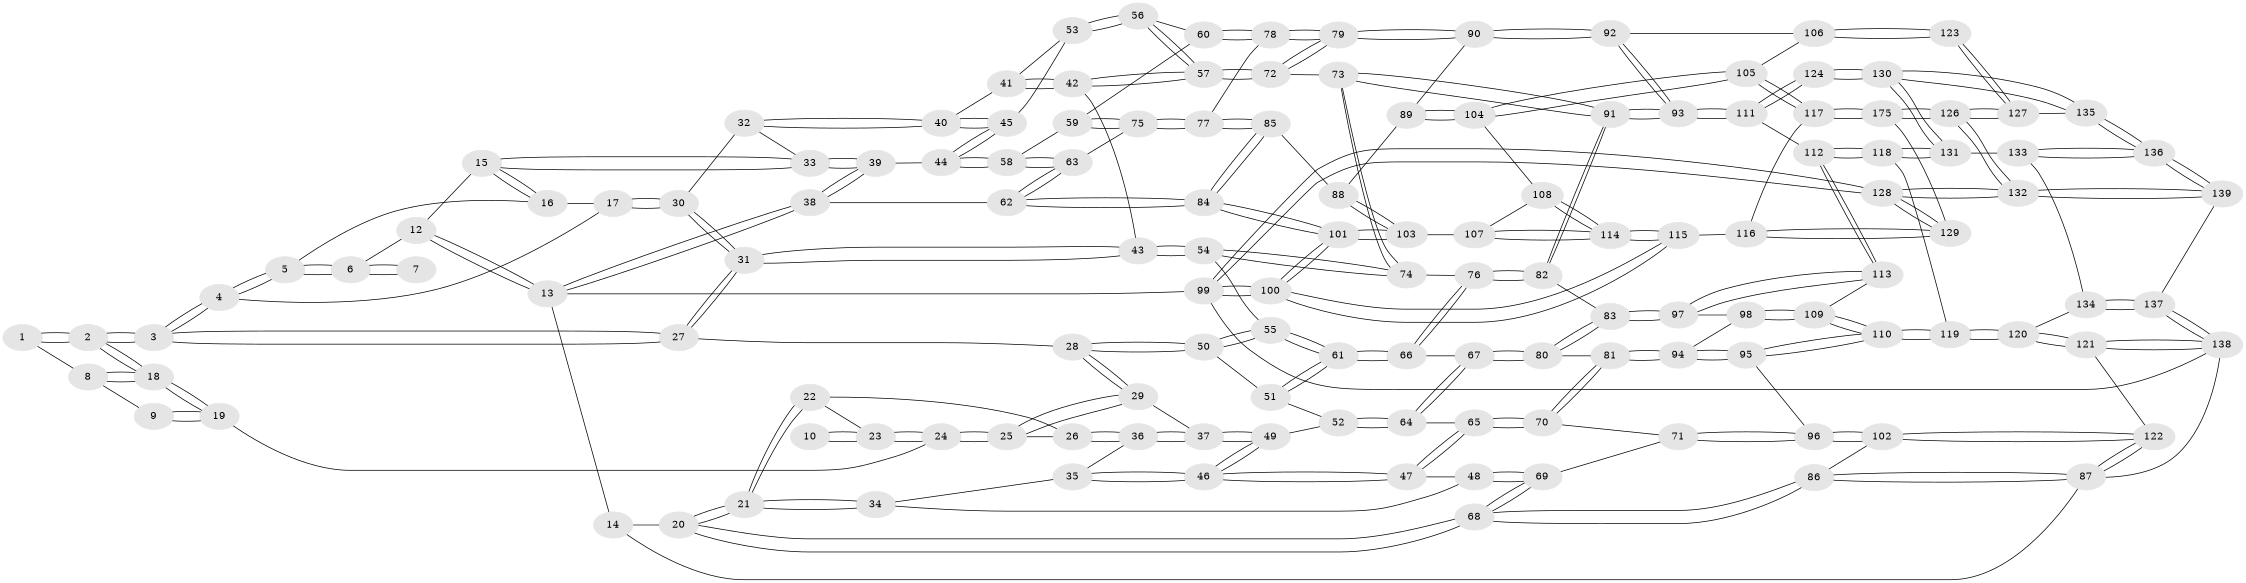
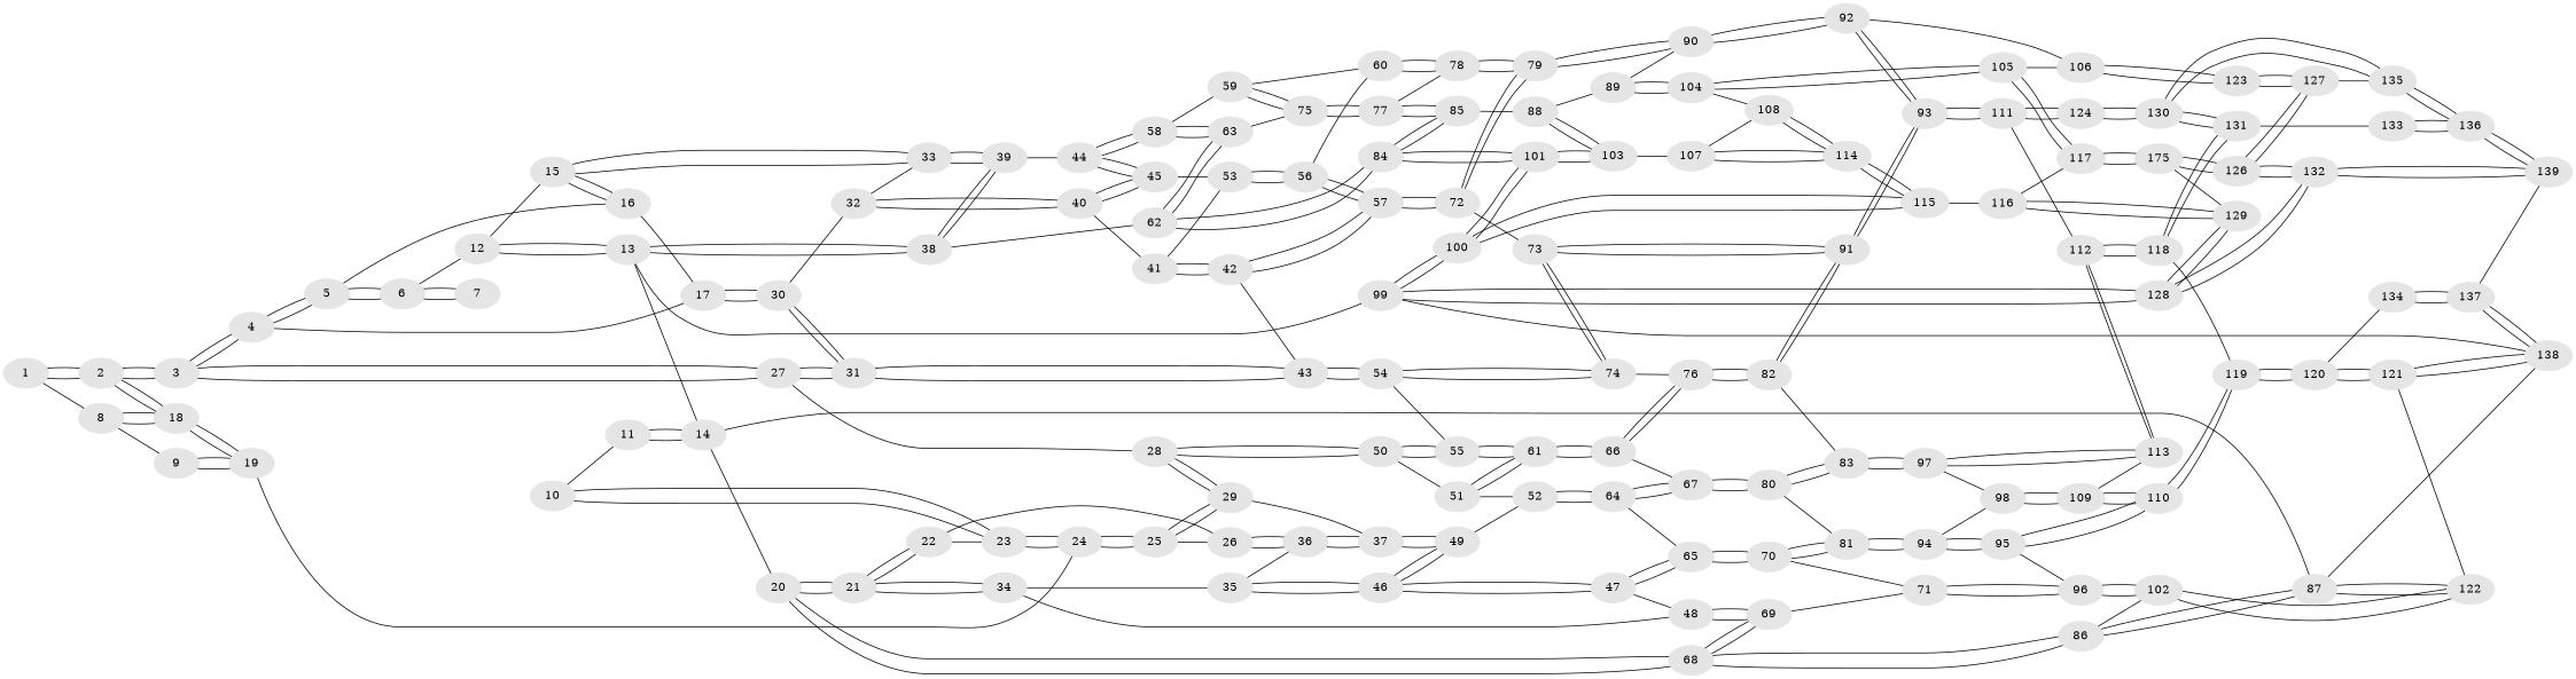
  graph {
    rankdir=LR
    node [color=gray90 style=filled]
    1
    2
    8
    3
    18
    9
    4
    27
    19
    5
    17
    28
    31
    6
    16
    30
    7
    12
    13
    15
+   11
    14
    10
    23
    24
    20
    87
    38
    99
    33
    39
    62
    138
    100
    128
    21
    68
    122
    32
    25
    22
    34
    69
    86
    26
    35
    48
    36
    29
    37
    50
    43
    51
    55
    49
    40
    54
    41
    45
    44
    46
    47
    52
    63
    84
    58
    42
    53
    57
    56
    72
    74
    59
    65
    70
    71
    64
    61
    66
    67
    60
    76
    78
    73
    79
    75
    77
    85
    101
    80
    81
    82
    83
    102
    96
    94
    91
    90
    93
    88
    92
    97
    95
    98
    113
    103
    89
    104
    107
    105
    108
    106
    111
    123
    112
    124
    110
    109
    119
    115
    129
    132
    116
    114
    117
    n126 [label=175]
    127
    120
    118
    130
    131
    126
    133
    121
    134
    137
    135
    139
    136
    1 -- 2
    1 -- 2
    1 -- 8
    2 -- 3
    2 -- 3
    2 -- 18
    2 -- 18
    8 -- 18
    8 -- 18
    8 -- 9
    3 -- 4
    3 -- 4
    3 -- 27
    3 -- 27
    18 -- 19
    18 -- 19
    9 -- 19
    9 -- 19
    4 -- 5
    4 -- 5
    4 -- 17
    27 -- 28
    27 -- 31
    27 -- 31
    19 -- 24
    5 -- 6
    5 -- 6
    5 -- 16
    17 -- 30
    17 -- 30
    28 -- 29
    28 -- 29
    28 -- 50
    28 -- 50
    31 -- 43
    31 -- 43
    6 -- 7
    6 -- 7
    6 -- 12
    16 -- 17
    30 -- 31
    30 -- 31
    30 -- 32
    12 -- 13
    12 -- 13
    12 -- 15
    13 -- 14
    13 -- 38
    13 -- 38
    13 -- 99
    15 -- 16
    15 -- 16
    15 -- 33
    15 -- 33
+   11 -- 14
+   11 -- 14
    14 -- 20
    14 -- 87
+   10 -- 11
    10 -- 23
    10 -- 23
    23 -- 24
    23 -- 24
    24 -- 25
    24 -- 25
    20 -- 21
    20 -- 21
    20 -- 68
    20 -- 68
    87 -- 138
    87 -- 122
    87 -- 122
    38 -- 39
    38 -- 39
    38 -- 62
    99 -- 138
    99 -- 100
    99 -- 100
    99 -- 128
    99 -- 128
    33 -- 39
    33 -- 39
    39 -- 44
    62 -- 63
    62 -- 63
    62 -- 84
    62 -- 84
    100 -- 101
    100 -- 101
    100 -- 115
    100 -- 115
    128 -- 129
    128 -- 129
    128 -- 132
    128 -- 132
    21 -- 22
    21 -- 22
    21 -- 34
    21 -- 34
    68 -- 69
    68 -- 69
    68 -- 86
    68 -- 86
    32 -- 33
    32 -- 40
    32 -- 40
    25 -- 26
    25 -- 29
    25 -- 29
    22 -- 23
    22 -- 26
    34 -- 35
    34 -- 48
    69 -- 71
    86 -- 87
    86 -- 87
    86 -- 102
    26 -- 36
    26 -- 36
    35 -- 36
    35 -- 46
    35 -- 46
    48 -- 69
    48 -- 69
    36 -- 37
    36 -- 37
    29 -- 37
    37 -- 49
    37 -- 49
    50 -- 51
    50 -- 55
    50 -- 55
    43 -- 54
    43 -- 54
    51 -- 52
    51 -- 61
    51 -- 61
    55 -- 61
    55 -- 61
    49 -- 52
    40 -- 41
    40 -- 45
    40 -- 45
    54 -- 55
    54 -- 74
    54 -- 74
    41 -- 42
    41 -- 42
    41 -- 53
    45 -- 53
    44 -- 45
    44 -- 45
    44 -- 58
    44 -- 58
    46 -- 49
    46 -- 49
    46 -- 47
    46 -- 47
    47 -- 48
    47 -- 65
    47 -- 65
    52 -- 64
    52 -- 64
    63 -- 75
    84 -- 85
    84 -- 85
    84 -- 101
    84 -- 101
    58 -- 63
    58 -- 63
    58 -- 59
    42 -- 43
    42 -- 57
    42 -- 57
    53 -- 56
    53 -- 56
    57 -- 72
    57 -- 72
    56 -- 57
    56 -- 57
    56 -- 60
    72 -- 73
    72 -- 79
    72 -- 79
    74 -- 76
    59 -- 60
    59 -- 75
    59 -- 75
    65 -- 70
    65 -- 70
    70 -- 71
    70 -- 81
    70 -- 81
    71 -- 96
    71 -- 96
    64 -- 65
    64 -- 67
    64 -- 67
    61 -- 66
    61 -- 66
    66 -- 67
    66 -- 76
    66 -- 76
    67 -- 80
    67 -- 80
    60 -- 78
    60 -- 78
    76 -- 82
    76 -- 82
    78 -- 79
    78 -- 79
    73 -- 74
    73 -- 74
    73 -- 91
    73 -- 91
    79 -- 90
    79 -- 90
    75 -- 77
    75 -- 77
    77 -- 78
    77 -- 85
    77 -- 85
    85 -- 88
    101 -- 103
    101 -- 103
    80 -- 81
    80 -- 83
    80 -- 83
    81 -- 94
    81 -- 94
    82 -- 83
    82 -- 91
    82 -- 91
    83 -- 97
    83 -- 97
    102 -- 122
    102 -- 122
    96 -- 102
    96 -- 102
    94 -- 95
    94 -- 95
    94 -- 98
    91 -- 93
    91 -- 93
    90 -- 92
    90 -- 92
    93 -- 111
    93 -- 111
    88 -- 103
    88 -- 103
    88 -- 89
    92 -- 93
    92 -- 93
    92 -- 106
    97 -- 98
    97 -- 113
    97 -- 113
    95 -- 96
    95 -- 110
    95 -- 110
    98 -- 109
    98 -- 109
    103 -- 107
    89 -- 90
    89 -- 104
    89 -- 104
    104 -- 105
    104 -- 105
    104 -- 108
    107 -- 108
    107 -- 114
    107 -- 114
    105 -- 106
    105 -- 117
    105 -- 117
    108 -- 114
    108 -- 114
    106 -- 123
    106 -- 123
    111 -- 112
    111 -- 124
    111 -- 124
    123 -- 127
    123 -- 127
    112 -- 113
    112 -- 113
    112 -- 118
    112 -- 118
    124 -- 130
    124 -- 130
    110 -- 119
    110 -- 119
    109 -- 113
    109 -- 110
    109 -- 110
    119 -- 120
    119 -- 120
    115 -- 116
    132 -- 139
    132 -- 139
    116 -- 129
    116 -- 129
    116 -- 117
    114 -- 115
    114 -- 115
    117 -- n126
    117 -- n126
    n126 -- 129
    n126 -- 126
    n126 -- 126
    127 -- 135
    120 -- 121
    120 -- 121
    120 -- 134
    118 -- 119
    118 -- 131
    118 -- 131
    130 -- 131
    130 -- 131
    130 -- 135
    130 -- 135
    131 -- 133
    126 -- 132
    126 -- 132
    126 -- 127
    126 -- 127
-   133 -- 134
    133 -- 136
    133 -- 136
    121 -- 138
    121 -- 138
    121 -- 122
    134 -- 137
    134 -- 137
    137 -- 138
    137 -- 138
    137 -- 139
    135 -- 136
    135 -- 136
    136 -- 139
    136 -- 139
  }
